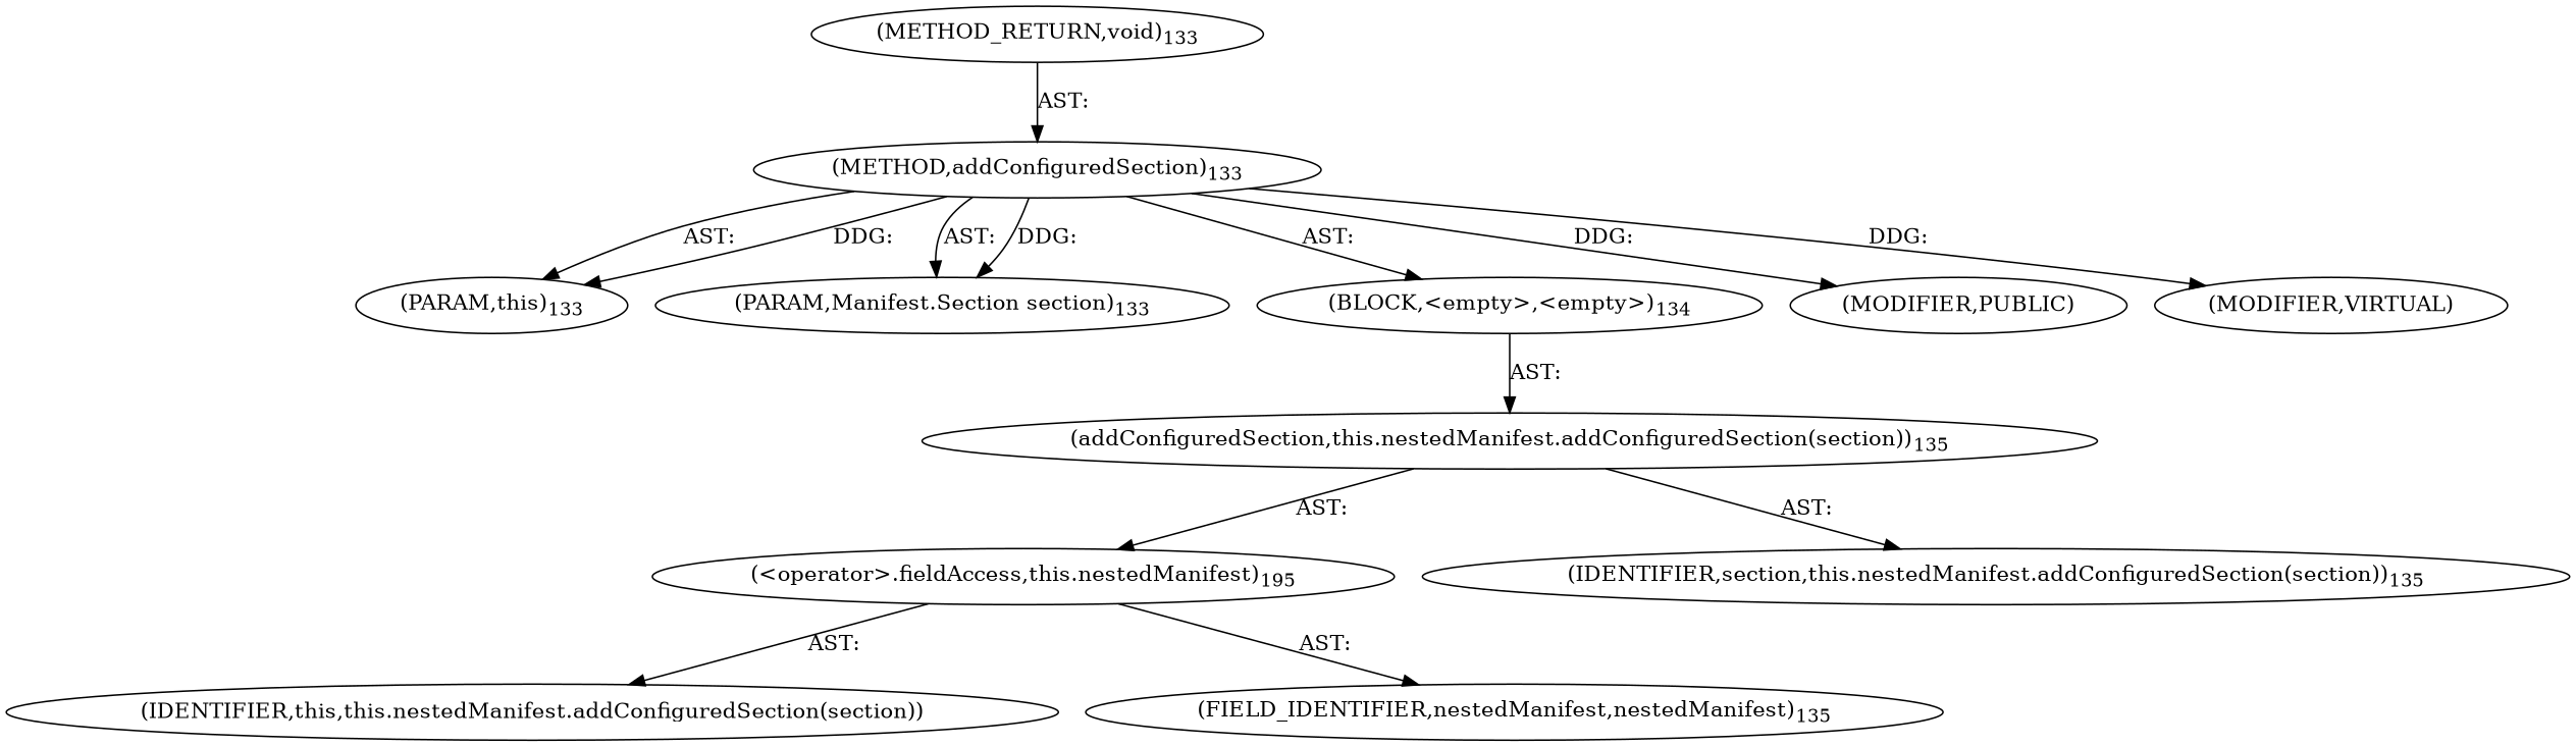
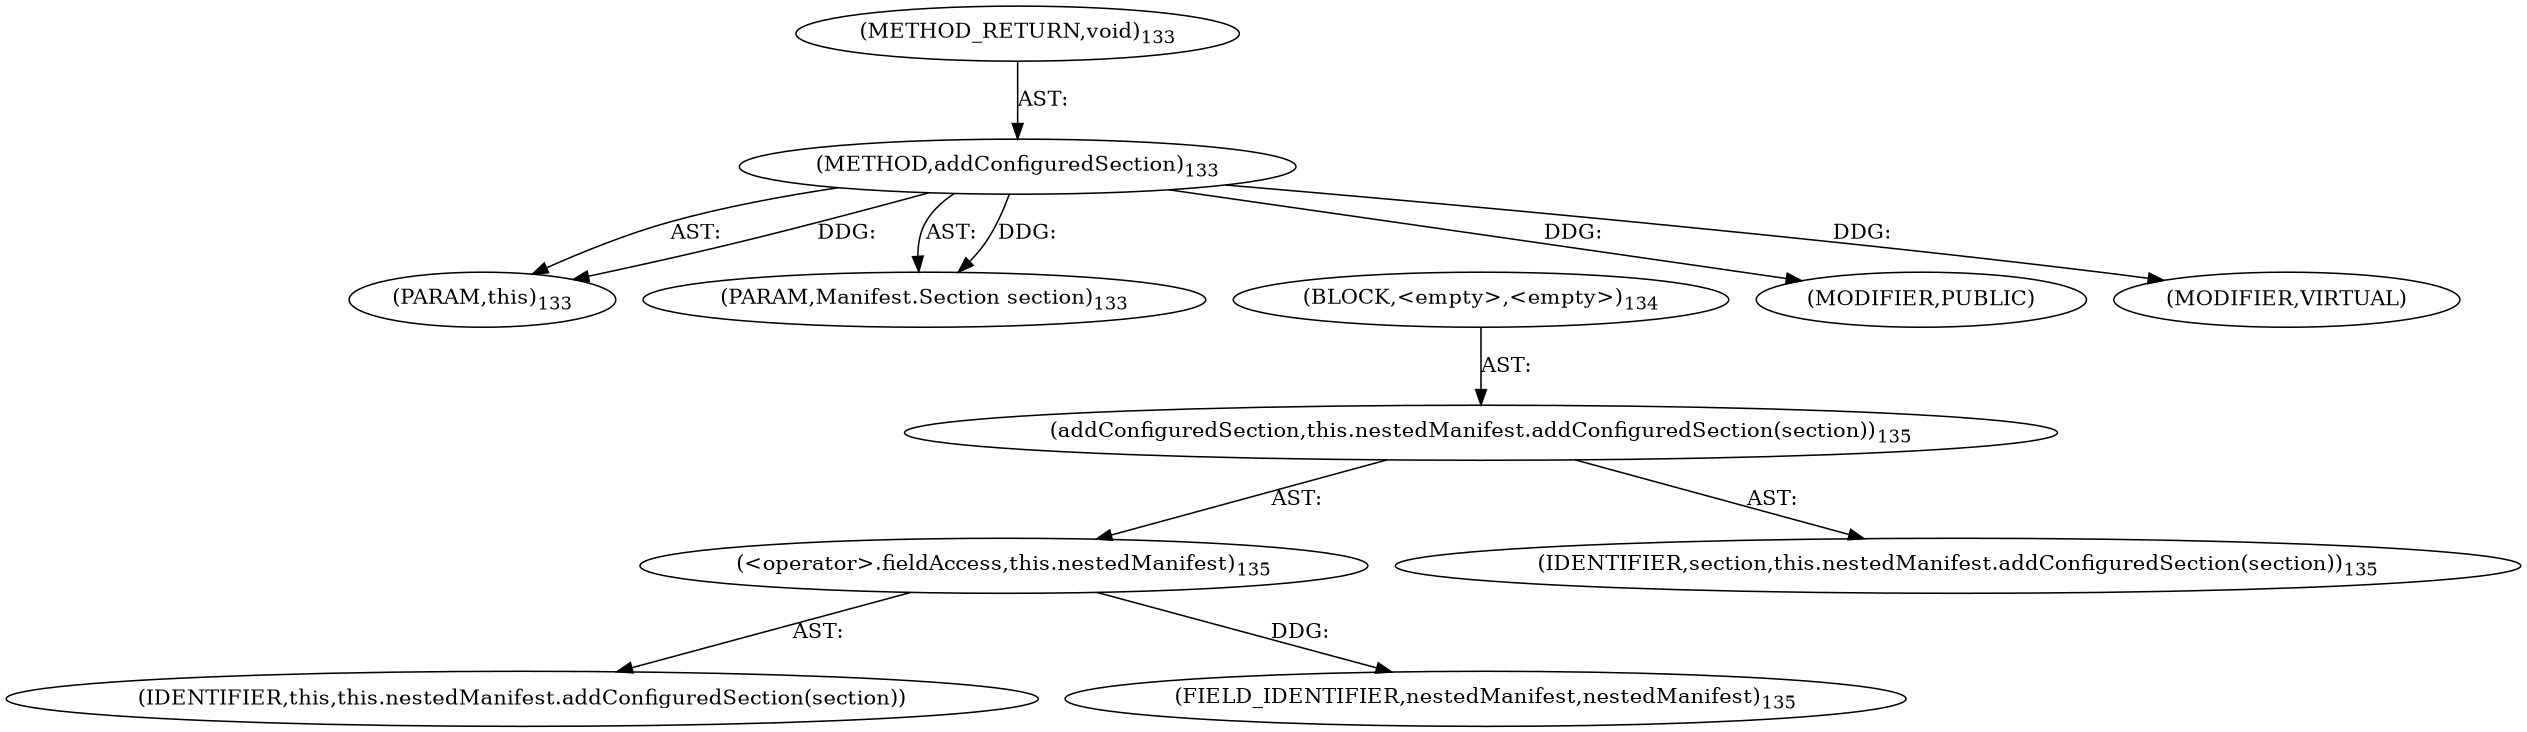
  digraph {
    n1 [label=<(METHOD,addConfiguredSection)<SUB>133</SUB>>]
    n2 [label=<(PARAM,this)<SUB>133</SUB>>]
    n3 [label=<(PARAM,Manifest.Section section)<SUB>133</SUB>>]
    n4 [label=<(BLOCK,&lt;empty&gt;,&lt;empty&gt;)<SUB>134</SUB>>]
    n5 [label=<(MODIFIER,PUBLIC)>]
    n6 [label=<(MODIFIER,VIRTUAL)>]
    n7 [label=<(addConfiguredSection,this.nestedManifest.addConfiguredSection(section))<SUB>135</SUB>>]
    n8 [label=<(METHOD_RETURN,void)<SUB>133</SUB>>]
-   n9 [label=<(&lt;operator&gt;.fieldAccess,this.nestedManifest)<SUB>195</SUB>>]
+   n9 [label=<(&lt;operator&gt;.fieldAccess,this.nestedManifest)<SUB>135</SUB>>]
    n10 [label=<(IDENTIFIER,section,this.nestedManifest.addConfiguredSection(section))<SUB>135</SUB>>]
    n11 [label=<(IDENTIFIER,this,this.nestedManifest.addConfiguredSection(section))>]
    n12 [label=<(FIELD_IDENTIFIER,nestedManifest,nestedManifest)<SUB>135</SUB>>]
    n1 -> n2 [label="AST: "]
    n1 -> n2 [label="DDG: "]
    n1 -> n3 [label="AST: "]
    n1 -> n3 [label="DDG: "]
-   n1 -> n4 [label="AST: "]
    n1 -> n5 [label="DDG: "]
    n1 -> n6 [label="DDG: "]
    n4 -> n7 [label="AST: "]
    n7 -> n9 [label="AST: "]
    n7 -> n10 [label="AST: "]
    n8 -> n1 [label="AST: "]
    n9 -> n11 [label="AST: "]
-   n9 -> n12 [label="AST: "]
+   n9 -> n12 [label="DDG: "]
  }
